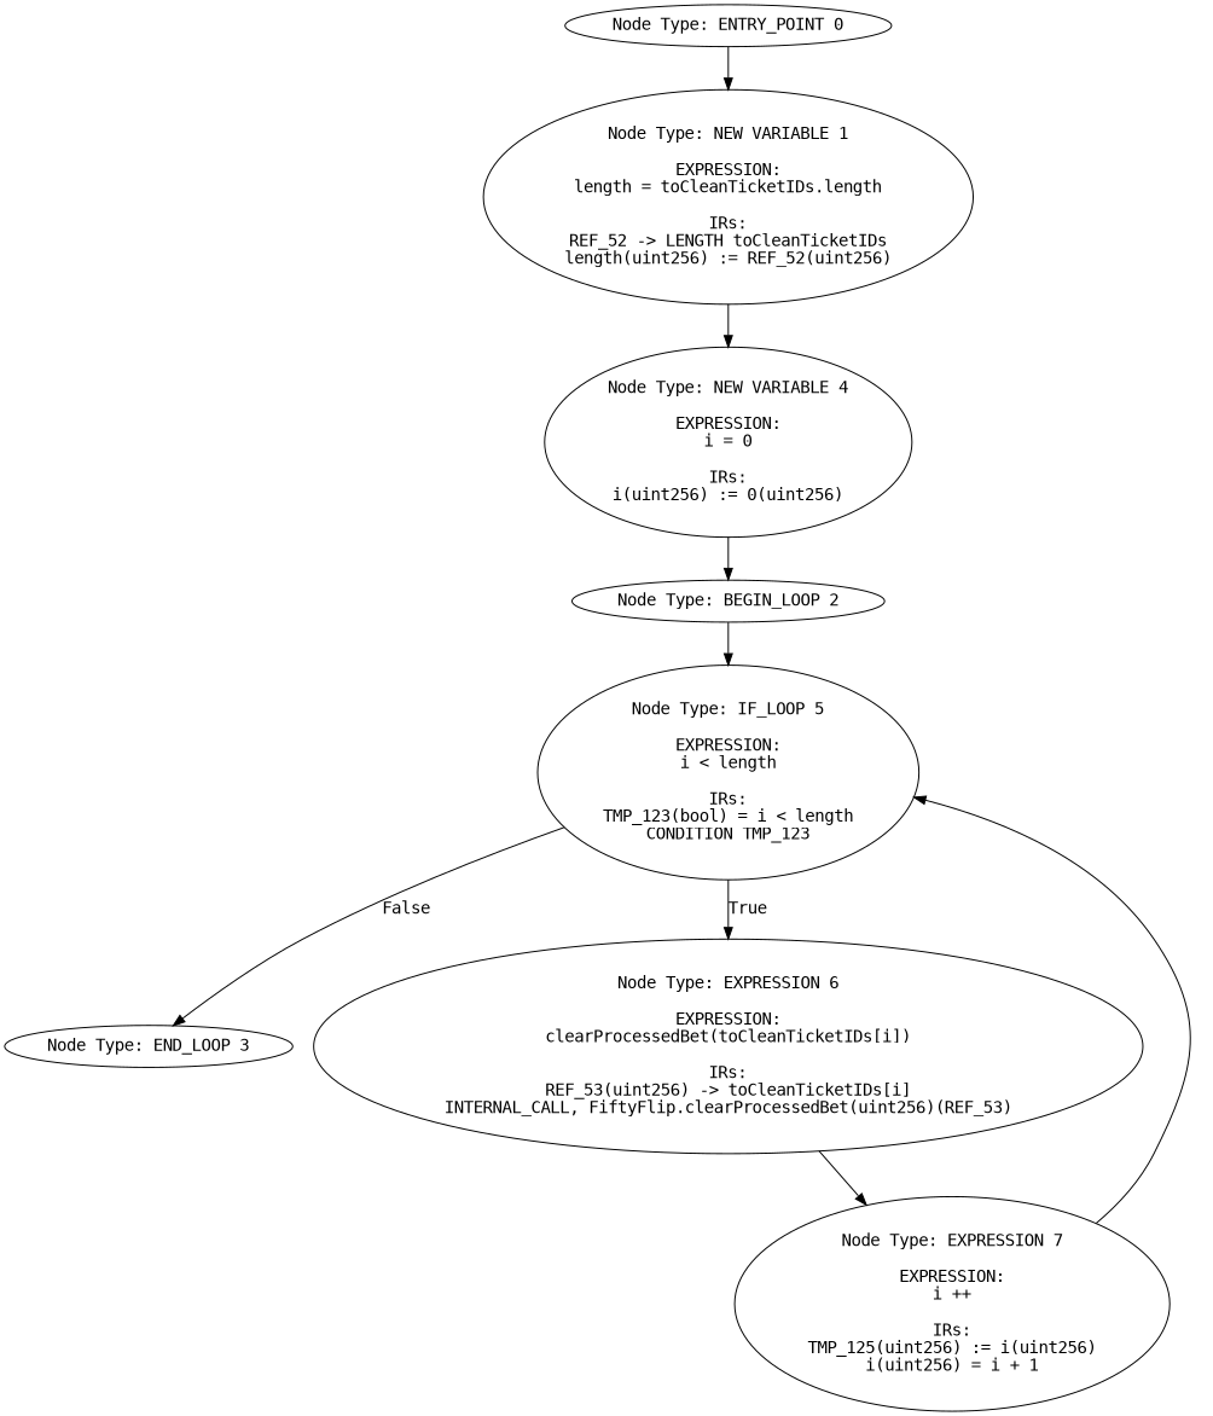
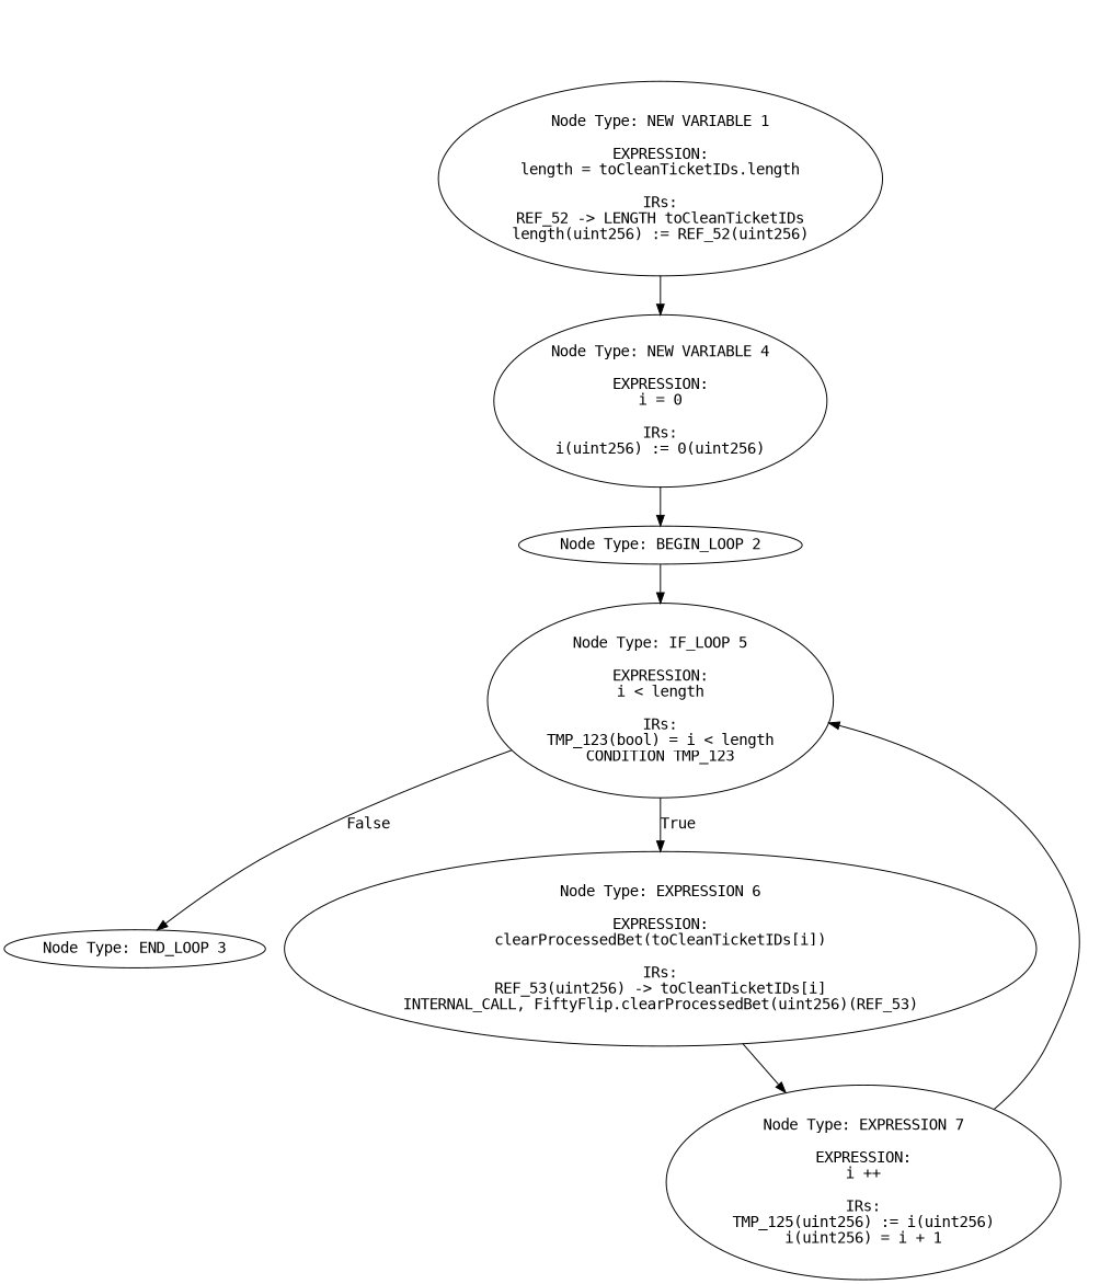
  digraph {
    fontname="DejaVu Sans Mono"
    node [fontname="DejaVu Sans Mono"]
    edge [fontname="DejaVu Sans Mono"]
-   n1 [label="Node Type: ENTRY_POINT 0\n"]
    n2 [label="Node Type: NEW VARIABLE 1\n\nEXPRESSION:\nlength = toCleanTicketIDs.length\n\nIRs:\nREF_52 -> LENGTH toCleanTicketIDs\nlength(uint256) := REF_52(uint256)"]
    n3 [label="Node Type: NEW VARIABLE 4\n\nEXPRESSION:\ni = 0\n\nIRs:\ni(uint256) := 0(uint256)"]
    n4 [label="Node Type: BEGIN_LOOP 2\n"]
    n5 [label="Node Type: IF_LOOP 5\n\nEXPRESSION:\ni < length\n\nIRs:\nTMP_123(bool) = i < length\nCONDITION TMP_123"]
    n6 [label="Node Type: END_LOOP 3\n"]
    n7 [label="Node Type: EXPRESSION 6\n\nEXPRESSION:\nclearProcessedBet(toCleanTicketIDs[i])\n\nIRs:\nREF_53(uint256) -> toCleanTicketIDs[i]\nINTERNAL_CALL, FiftyFlip.clearProcessedBet(uint256)(REF_53)"]
    n8 [label="Node Type: EXPRESSION 7\n\nEXPRESSION:\ni ++\n\nIRs:\nTMP_125(uint256) := i(uint256)\ni(uint256) = i + 1"]
-   n1 -> n2
    n2 -> n3
    n3 -> n4
    n4 -> n5
    n5 -> n6 [label=False]
    n5 -> n7 [label=True]
    n7 -> n8
    n8 -> n5
  }
